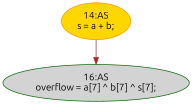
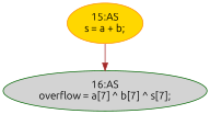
  strict digraph {
    fontname=Ubuntu
    node [statements="[]" style=filled typ=Assign fontname=Ubuntu]
    n1 [ast="<pyverilog.vparser.ast.Assign object at 0x7f74d490e2d0>" def_var="['overflow']" fillcolor=lightgrey label="16:AS\noverflow = a[7] ^ b[7] ^ s[7];" use_var="['a', 'b', 's']" color=darkgreen]
-   n2 [ast="<pyverilog.vparser.ast.Assign object at 0x7f74d4916950>" def_var="['s']" fillcolor=gold label="14:AS\ns = a + b;" use_var="['a', 'b']" color=darkorange]
+   n2 [ast="<pyverilog.vparser.ast.Assign object at 0x7f74d4916950>" def_var="['s']" fillcolor=gold label="15:AS\ns = a + b;" use_var="['a', 'b']" color=darkorange]
    n2 -> n1 [color=brown arrowhead=normal fontname=Ubuntu]
  }
